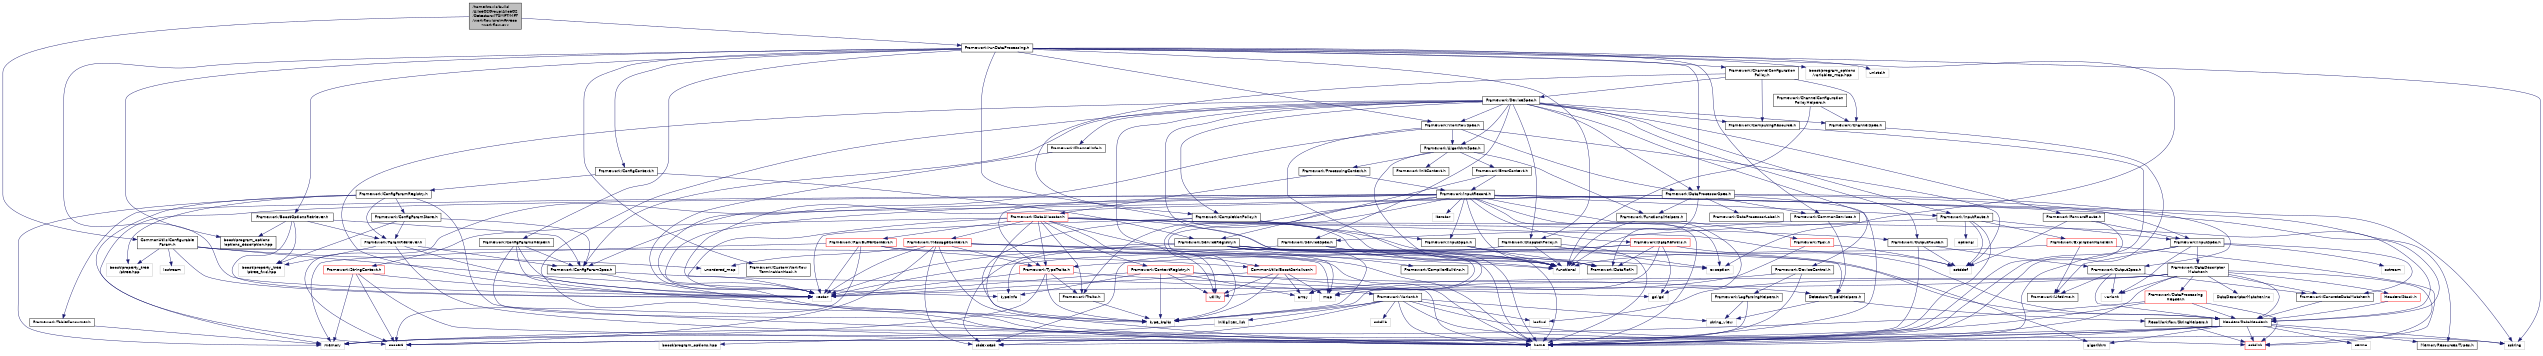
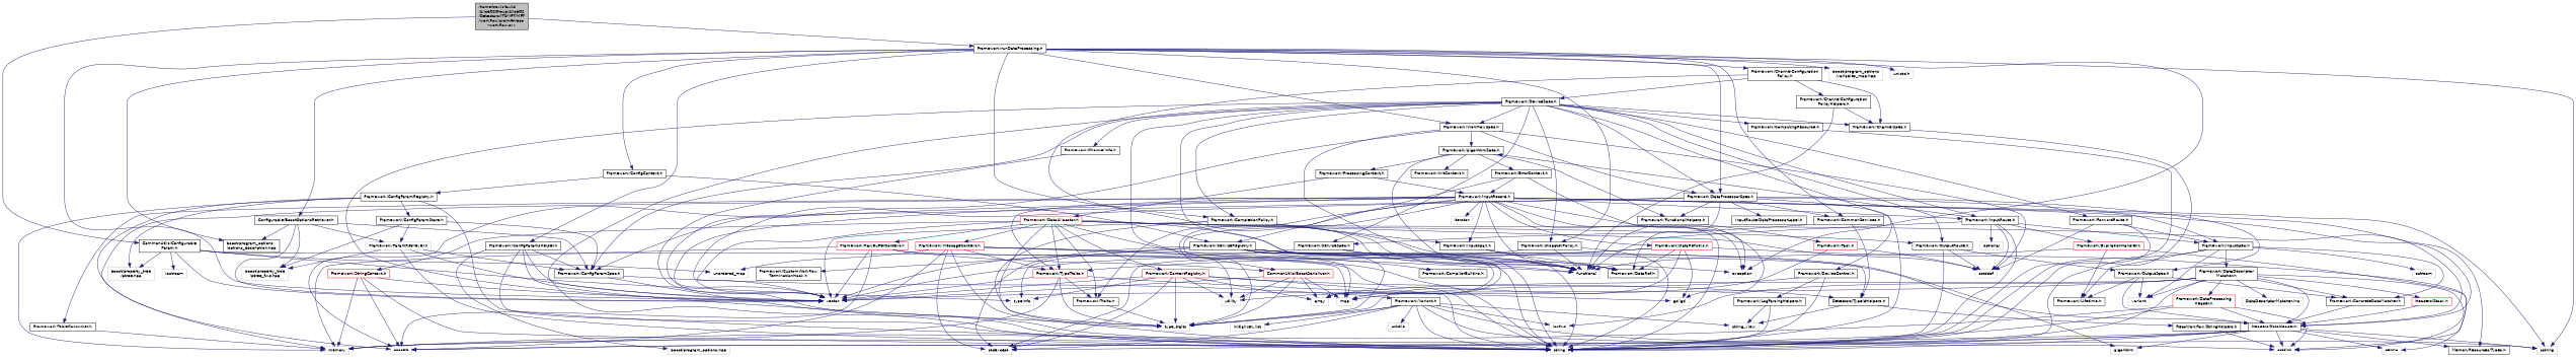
  digraph {
    node [color=black fontname=Helvetica fontsize=10 shape=record]
    edge [color=midnightblue fontname=Helvetica fontsize=10 labelfontname=Helvetica labelfontsize=10 style=solid]
    n1 [fillcolor=grey75 fontcolor=black height=0.2 label="/home/travis/build\l/AliceO2Group/AliceO2\l/Detectors/ITSMFT/MFT\l/workflow/src/mft-reco\l-workflow.cxx" style=filled width=0.4]
    n2 [height=0.2 label="CommonUtils/Configurable\lParam.h" width=0.4]
    n3 [height=0.2 label="Framework/runDataProcessing.h" width=0.4]
    n4 [color=grey75 height=0.2 label=vector width=0.4]
    n5 [color=grey75 height=0.2 label=map width=0.4]
    n6 [color=grey75 height=0.2 label=typeinfo width=0.4]
    n7 [color=grey75 height=0.2 label=unordered_map width=0.4]
    n8 [color=grey75 height=0.2 label="boost/property_tree\l/ptree.hpp" width=0.4]
    n9 [color=grey75 height=0.2 label=iostream width=0.4]
    n10 [height=0.2 label="Framework/WorkflowSpec.h" width=0.4]
    n11 [height=0.2 label="Framework/DataProcessorSpec.h" width=0.4]
    n12 [height=0.2 label="Framework/CommonServices.h" width=0.4]
    n13 [color=grey75 height=0.2 label=cstring width=0.4]
    n14 [color=grey75 height=0.2 label=exception width=0.4]
    n15 [height=0.2 label="Framework/ChannelConfiguration\lPolicy.h" width=0.4]
    n16 [height=0.2 label="Framework/CompletionPolicy.h" width=0.4]
    n17 [height=0.2 label="Framework/DispatchPolicy.h" width=0.4]
    n18 [height=0.2 label="Framework/ConfigParamsHelper.h" width=0.4]
    n19 [height=0.2 label="Framework/ConfigContext.h" width=0.4]
-   n20 [height=0.2 label="Framework/BoostOptionsRetriever.h" width=0.4]
+   n20 [height=0.2 label="Configurable/BoostOptionsRetriever.h" width=0.4]
    n21 [height=0.2 label="boost/program_options\l/options_description.hpp" width=0.4]
    n22 [height=0.2 label="Framework/CustomWorkflow\lTerminationHook.h" width=0.4]
    n23 [color=grey75 height=0.2 label="boost/program_options\l/variables_map.hpp" width=0.4]
    n24 [color=grey75 height=0.2 label="unistd.h" width=0.4]
    n25 [height=0.2 label="Framework/AlgorithmSpec.h" width=0.4]
    n26 [color=grey75 height=0.2 label=functional width=0.4]
    n27 [color=grey75 height=0.2 label=cstddef width=0.4]
    n28 [height=0.2 label="Framework/DataRef.h" width=0.4]
-   n29 [color=grey75 height=0.2 label=home width=0.4]
+   n29 [color=grey75 height=0.2 label=string width=0.4]
    n30 [height=0.2 label="Framework/InputSpec.h" width=0.4]
    n31 [height=0.2 label="Framework/OutputSpec.h" width=0.4]
    n32 [height=0.2 label="Framework/ConfigParamSpec.h" width=0.4]
-   n33 [height=0.2 label="Framework/DataProcessorLabel.h" width=0.4]
+   n33 [height=0.2 label="InputRoute/DataProcessorLabel.h" width=0.4]
    n34 [height=0.2 label="Framework/FunctionalHelpers.h" width=0.4]
    n35 [height=0.2 label="Framework/ProcessingContext.h" width=0.4]
    n36 [height=0.2 label="Framework/ErrorContext.h" width=0.4]
    n37 [height=0.2 label="Framework/InitContext.h" width=0.4]
    n38 [height=0.2 label="Framework/Lifetime.h" width=0.4]
    n39 [height=0.2 label="Framework/ConcreteDataMatcher.h" width=0.4]
    n40 [height=0.2 label="Framework/DataDescriptor\lMatcher.h" width=0.4]
    n41 [color=grey75 height=0.2 label=variant width=0.4]
    n42 [color=grey75 height=0.2 label=ostream width=0.4]
    n43 [height=0.2 label="Headers/DataHeader.h" width=0.4]
    n44 [height=0.2 label="Framework/Variant.h" width=0.4]
    n45 [height=0.2 label="Detectors/TypeIdHelpers.h" width=0.4]
    n46 [height=0.2 label="Framework/ServiceSpec.h" width=0.4]
    n47 [height=0.2 label="Framework/InputRecord.h" width=0.4]
    n48 [color=red height=0.2 label="Framework/DataAllocator.h" width=0.4]
    n49 [height=0.2 label="Framework/ServiceRegistry.h" width=0.4]
    n50 [color=red height=0.2 label="Framework/Pack.h" width=0.4]
    n51 [color=red height=0.2 label="Framework/DataRefUtils.h" width=0.4]
    n52 [color=red height=0.2 label="Framework/TypeTraits.h" width=0.4]
    n53 [color=grey75 height=0.2 label=type_traits width=0.4]
    n54 [color=grey75 height=0.2 label=memory width=0.4]
    n55 [height=0.2 label="Framework/Traits.h" width=0.4]
    n56 [color=grey75 height=0.2 label="gsl/gsl" width=0.4]
    n57 [color=grey75 height=0.2 label=cassert width=0.4]
    n58 [height=0.2 label="MemoryResources/Types.h" width=0.4]
    n59 [height=0.2 label="Framework/InputRoute.h" width=0.4]
    n60 [height=0.2 label="Framework/InputSpan.h" width=0.4]
    n61 [height=0.2 label="Framework/TableConsumer.h" width=0.4]
    n62 [color=red height=0.2 label="CommonUtils/BoostSerializer.h" width=0.4]
    n63 [color=grey75 height=0.2 label=iterator width=0.4]
-   n64 [color=red height=0.2 label=utility width=0.4]
+   n64 [color=grey75 height=0.2 label=utility width=0.4]
    n65 [color=red height=0.2 label="Framework/ContextRegistry.h" width=0.4]
    n66 [color=red height=0.2 label="Framework/MessageContext.h" width=0.4]
    n67 [color=red height=0.2 label="Framework/StringContext.h" width=0.4]
    n68 [color=red height=0.2 label="Framework/RawBufferContext.h" width=0.4]
    n69 [height=0.2 label="Framework/OutputRoute.h" width=0.4]
    n70 [color=grey75 height=0.2 label=stdexcept width=0.4]
-   n71 [color=red height=0.2 label=cstdint width=0.4]
+   n71 [color=grey75 height=0.2 label=cstdint width=0.4]
    n72 [color=grey75 height=0.2 label=algorithm width=0.4]
    n73 [color=grey75 height=0.2 label=cerrno width=0.4]
    n74 [color=red height=0.2 label="Framework/ExpirationHandler.h" width=0.4]
    n75 [color=grey75 height=0.2 label=optional width=0.4]
    n76 [color=grey75 height=0.2 label=array width=0.4]
    n77 [color=red height=0.2 label="Framework/DataProcessing\lHeader.h" width=0.4]
    n78 [color=red height=0.2 label="Headers/Stack.h" width=0.4]
    n79 [color=grey75 height=0.2 label=iosfwd width=0.4]
    n80 [color=grey75 height=0.2 label="DataDescriptorMatcher.inc" width=0.4]
    n81 [color=grey75 height=0.2 label=string_view width=0.4]
    n82 [height=0.2 label="RecoWorkflow/StringHelpers.h" width=0.4]
    n83 [height=0.2 label="Framework/CompilerBuiltins.h" width=0.4]
    n84 [color=grey75 height=0.2 label=cstdlib width=0.4]
    n85 [color=grey75 height=0.2 label=initializer_list width=0.4]
    n86 [height=0.2 label="Framework/ChannelConfiguration\lPolicyHelpers.h" width=0.4]
    n87 [height=0.2 label="Framework/ChannelSpec.h" width=0.4]
    n88 [height=0.2 label="Framework/DeviceSpec.h" width=0.4]
    n89 [color=grey75 height=0.2 label="boost/program_options.hpp" width=0.4]
    n90 [height=0.2 label="Framework/ConfigParamRegistry.h" width=0.4]
    n91 [color=grey75 height=0.2 label="Framework/ParamRetriever.h" width=0.4]
    n92 [color=grey75 height=0.2 label="boost/property_tree\l/ptree_fwd.hpp" width=0.4]
    n93 [height=0.2 label="Framework/ComputingResource.h" width=0.4]
    n94 [height=0.2 label="Framework/ChannelInfo.h" width=0.4]
    n95 [height=0.2 label="Framework/DeviceControl.h" width=0.4]
    n96 [height=0.2 label="Framework/ForwardRoute.h" width=0.4]
    n97 [height=0.2 label="Framework/LogParsingHelpers.h" width=0.4]
    n98 [height=0.2 label="Framework/ConfigParamStore.h" width=0.4]
    n1 -> n2
    n1 -> n3
    n2 -> n4
    n2 -> n5
    n2 -> n6
    n2 -> n7
    n2 -> n8
    n2 -> n9
    n3 -> n4
    n3 -> n10
    n3 -> n11
    n3 -> n12
    n3 -> n13
    n3 -> n14
    n3 -> n15
    n3 -> n16
    n3 -> n17
    n3 -> n18
    n3 -> n19
    n3 -> n20
    n3 -> n21
-   n3 -> n22
+   n49 -> n22
    n3 -> n23
    n3 -> n24
    n10 -> n4
    n10 -> n11
    n10 -> n25
    n10 -> n26
    n10 -> n27
    n11 -> n4
    n11 -> n12
    n11 -> n28
    n11 -> n29
    n11 -> n30
    n11 -> n31
    n11 -> n32
    n11 -> n33
    n11 -> n34
    n12 -> n45
    n12 -> n46
    n15 -> n26
-   n15 -> n93
+   n15 -> n86
    n15 -> n87
    n15 -> n88
    n16 -> n4
    n16 -> n26
    n16 -> n28
    n16 -> n29
    n16 -> n60
    n17 -> n4
    n17 -> n26
    n17 -> n29
    n18 -> n4
    n18 -> n29
    n18 -> n32
    n18 -> n53
-   n85 -> n89
+   n18 -> n89
    n19 -> n49
    n19 -> n90
    n20 -> n4
    n20 -> n21
    n20 -> n32
    n20 -> n91
    n20 -> n92
    n25 -> n26
    n25 -> n34
    n25 -> n35
    n25 -> n36
    n25 -> n37
    n30 -> n29
    n30 -> n38
    n30 -> n39
    n30 -> n40
    n30 -> n41
    n30 -> n42
    n31 -> n38
    n31 -> n39
    n31 -> n41
    n31 -> n43
    n32 -> n29
    n32 -> n44
    n34 -> n26
    n34 -> n50
    n35 -> n47
    n35 -> n48
-   n17 -> n14
+   n36 -> n14
    n36 -> n47
    n36 -> n49
    n39 -> n43
    n40 -> n4
    n40 -> n29
    n40 -> n39
    n40 -> n41
    n40 -> n43
    n40 -> n71
    n40 -> n76
    n40 -> n77
    n40 -> n78
    n40 -> n79
    n40 -> n80
    n43 -> n13
    n43 -> n29
    n43 -> n54
    n43 -> n57
    n43 -> n58
    n43 -> n70
    n43 -> n71
    n43 -> n72
    n43 -> n73
    n44 -> n13
    n44 -> n29
    n44 -> n53
    n44 -> n70
    n44 -> n71
    n44 -> n79
    n44 -> n81
    n44 -> n84
    n44 -> n85
    n45 -> n81
    n45 -> n82
    n46 -> n4
    n46 -> n26
    n46 -> n29
    n47 -> n4
    n47 -> n13
    n47 -> n14
    n47 -> n28
    n47 -> n29
    n47 -> n43
    n47 -> n51
    n47 -> n52
    n47 -> n53
    n47 -> n54
    n47 -> n55
    n47 -> n56
    n47 -> n57
    n47 -> n58
    n47 -> n59
    n47 -> n60
    n47 -> n61
    n47 -> n62
    n47 -> n63
    n48 -> n4
    n48 -> n5
    n48 -> n27
    n48 -> n29
    n48 -> n43
    n48 -> n52
    n48 -> n53
    n48 -> n55
-   n48 -> n64
    n48 -> n65
    n48 -> n66
    n48 -> n67
    n48 -> n68
    n48 -> n69
    n49 -> n6
    n49 -> n14
    n49 -> n26
    n49 -> n29
    n49 -> n45
    n49 -> n53
    n49 -> n70
    n49 -> n72
    n49 -> n76
    n49 -> n83
    n50 -> n27
    n50 -> n64
    n51 -> n28
-   n51 -> n43
+   n51 -> n73
    n51 -> n52
    n51 -> n53
    n51 -> n56
    n51 -> n70
    n52 -> n4
    n52 -> n53
    n52 -> n54
    n52 -> n55
    n52 -> n56
    n55 -> n53
    n59 -> n26
    n59 -> n27
    n59 -> n29
    n59 -> n30
    n59 -> n74
    n59 -> n75
    n60 -> n26
    n60 -> n28
    n61 -> n54
    n62 -> n4
    n62 -> n5
    n62 -> n53
    n62 -> n64
    n62 -> n76
    n65 -> n4
    n65 -> n6
    n65 -> n29
    n65 -> n45
    n65 -> n53
    n65 -> n64
+   n65 -> n70
    n65 -> n76
-   n66 -> n4
    n66 -> n7
    n66 -> n26
    n66 -> n29
    n66 -> n43
    n66 -> n52
    n66 -> n53
    n66 -> n57
    n66 -> n70
    n67 -> n4
    n67 -> n29
    n67 -> n54
    n67 -> n57
    n68 -> n4
    n68 -> n29
    n68 -> n54
    n68 -> n57
    n68 -> n62
    n69 -> n27
    n69 -> n29
    n69 -> n31
    n74 -> n26
    n74 -> n38
    n74 -> n71
    n77 -> n43
    n77 -> n54
    n77 -> n57
    n77 -> n71
    n78 -> n43
    n82 -> n71
    n86 -> n26
    n86 -> n87
    n87 -> n29
    n88 -> n4
    n88 -> n5
    n88 -> n10
    n88 -> n11
    n88 -> n16
    n88 -> n17
-   n88 -> n25
+   n59 -> n25
    n88 -> n29
    n88 -> n32
    n88 -> n46
    n88 -> n59
    n88 -> n64
    n88 -> n69
    n88 -> n87
    n88 -> n93
    n88 -> n94
    n88 -> n95
    n88 -> n96
    n90 -> n8
    n90 -> n29
    n90 -> n54
    n90 -> n57
-   n90 -> n91
    n90 -> n98
    n91 -> n4
    n91 -> n29
    n91 -> n32
    n91 -> n92
    n93 -> n29
    n94 -> n29
    n95 -> n5
    n95 -> n29
    n95 -> n97
    n96 -> n27
    n96 -> n29
    n96 -> n30
    n97 -> n29
    n97 -> n81
    n98 -> n32
    n98 -> n91
    n98 -> n92
  }
